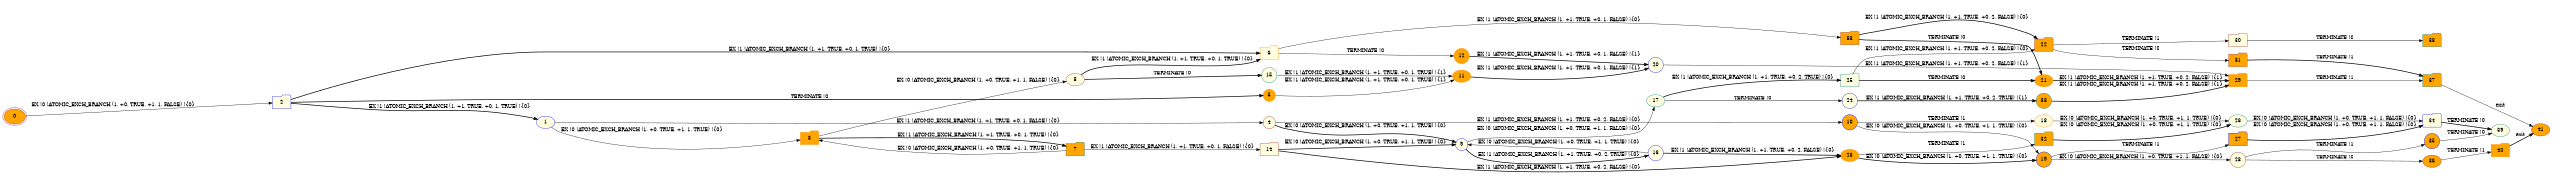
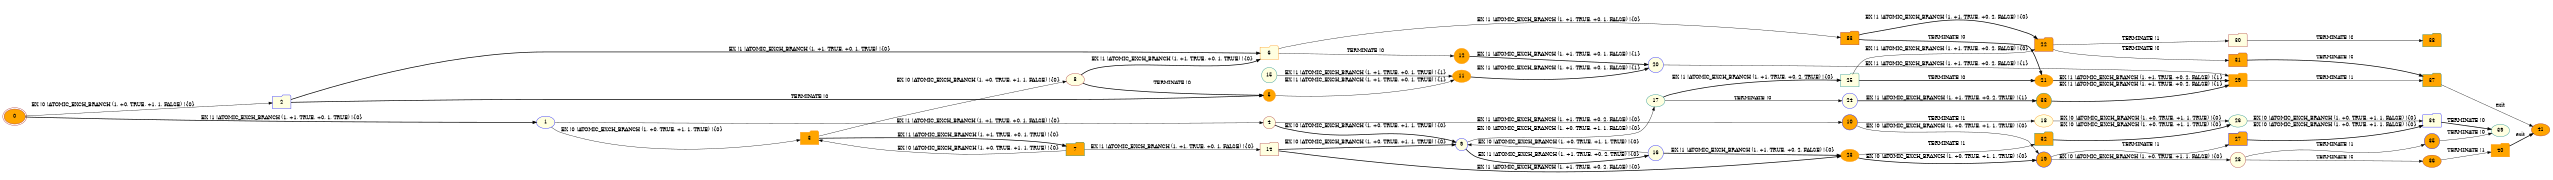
  digraph {
    rankdir=LR
    node [color=brown fillcolor=orange shape=folder style=filled]
    edge [style=solid]
    0 [peripheries=2 shape=ellipse]
    1 [color=blue fillcolor=lightyellow shape=ellipse]
    2 [color=blue fillcolor=lightyellow]
    3 [color=darkorange]
    4 [fillcolor=lightyellow shape=circle]
    5 [color=darkorange shape=circle]
    6 [color=darkorange fillcolor=lightyellow]
    7 [color=teal]
    8 [fillcolor=lightyellow shape=ellipse]
    9 [color=blue fillcolor=lightyellow shape=circle]
    10 [color=blue shape=circle]
    11 [color=darkorange shape=ellipse]
    12 [color=darkorange shape=circle]
    n14 [label=83]
    14 [fillcolor=lightyellow]
    15 [color=teal fillcolor=lightyellow shape=circle]
    16 [color=blue fillcolor=lightyellow shape=circle]
    17 [color=teal fillcolor=lightyellow shape=ellipse]
    18 [color=darkorange fillcolor=lightyellow shape=ellipse]
    19 [color=blue shape=circle]
    20 [color=blue fillcolor=lightyellow shape=circle]
    21 [color=darkorange shape=ellipse]
    22
    23 [color=darkorange shape=ellipse]
    24 [color=blue fillcolor=lightyellow shape=circle]
    25 [color=teal fillcolor=lightyellow]
    26 [color=teal fillcolor=lightyellow shape=ellipse]
    27 [color=blue]
    28 [fillcolor=lightyellow shape=circle]
    29 [color=darkorange]
    30 [fillcolor=lightyellow]
    31
    32 [color=teal]
    33 [color=teal shape=circle]
    34 [color=blue fillcolor=lightyellow]
    35 [color=blue shape=circle]
    36 [shape=ellipse]
    37 [color=teal]
    38 [color=teal]
    39 [color=teal fillcolor=lightyellow shape=ellipse]
    40 [color=darkorange]
    41 [shape=ellipse]
-   2 -> 1 [label="EX !1 !ATOMIC_EXCH_BRANCH (1, +1, TRUE, +0, 1, TRUE) !{0}" style=bold]
+   0 -> 1 [label="EX !1 !ATOMIC_EXCH_BRANCH (1, +1, TRUE, +0, 1, TRUE) !{0}" style=bold]
    0 -> 2 [label="EX !0 !ATOMIC_EXCH_BRANCH (1, +0, TRUE, +1, 1, FALSE) !{0}"]
    1 -> 3 [label="EX !0 !ATOMIC_EXCH_BRANCH (1, +0, TRUE, +1, 1, TRUE) !{0}"]
    1 -> 4 [label="EX !1 !ATOMIC_EXCH_BRANCH (1, +1, TRUE, +0, 1, FALSE) !{0}"]
    2 -> 5 [label="TERMINATE !0" style=bold]
    2 -> 6 [label="EX !1 !ATOMIC_EXCH_BRANCH (1, +1, TRUE, +0, 1, TRUE) !{0}" style=bold]
    3 -> 7 [label="EX !1 !ATOMIC_EXCH_BRANCH (1, +1, TRUE, +0, 1, TRUE) !{0}" style=bold]
    3 -> 8 [label="EX !0 !ATOMIC_EXCH_BRANCH (1, +0, TRUE, +1, 1, FALSE) !{0}"]
    4 -> 9 [label="EX !0 !ATOMIC_EXCH_BRANCH (1, +0, TRUE, +1, 1, TRUE) !{0}" style=bold]
    4 -> 10 [label="EX !1 !ATOMIC_EXCH_BRANCH (1, +1, TRUE, +0, 2, FALSE) !{0}"]
    5 -> 11 [label="EX !1 !ATOMIC_EXCH_BRANCH (1, +1, TRUE, +0, 1, TRUE) !{1}"]
    6 -> 12 [label="TERMINATE !0"]
    6 -> n14 [label="EX !1 !ATOMIC_EXCH_BRANCH (1, +1, TRUE, +0, 1, FALSE) !{0}"]
    7 -> 3 [label="EX !0 !ATOMIC_EXCH_BRANCH (1, +0, TRUE, +1, 1, TRUE) !{0}"]
    7 -> 14 [label="EX !1 !ATOMIC_EXCH_BRANCH (1, +1, TRUE, +0, 1, FALSE) !{0}"]
    8 -> 6 [label="EX !1 !ATOMIC_EXCH_BRANCH (1, +1, TRUE, +0, 1, TRUE) !{0}" style=bold]
-   8 -> 15 [label="TERMINATE !0" style=bold]
+   8 -> 5 [label="TERMINATE !0" style=bold]
    9 -> 16 [label="EX !1 !ATOMIC_EXCH_BRANCH (1, +1, TRUE, +0, 2, TRUE) !{0}" style=bold]
    9 -> 17 [label="EX !0 !ATOMIC_EXCH_BRANCH (1, +0, TRUE, +1, 1, FALSE) !{0}"]
    10 -> 18 [label="TERMINATE !1"]
    10 -> 19 [label="EX !0 !ATOMIC_EXCH_BRANCH (1, +0, TRUE, +1, 1, TRUE) !{0}"]
    11 -> 20 [label="EX !1 !ATOMIC_EXCH_BRANCH (1, +1, TRUE, +0, 1, FALSE) !{1}" style=bold]
    12 -> 20 [label="EX !1 !ATOMIC_EXCH_BRANCH (1, +1, TRUE, +0, 1, FALSE) !{1}" style=bold]
    n14 -> 21 [label="TERMINATE !0" style=bold]
    n14 -> 22 [label="EX !1 !ATOMIC_EXCH_BRANCH (1, +1, TRUE, +0, 2, FALSE) !{0}" style=bold]
    14 -> 9 [label="EX !0 !ATOMIC_EXCH_BRANCH (1, +0, TRUE, +1, 1, TRUE) !{0}" style=bold]
    14 -> 23 [label="EX !1 !ATOMIC_EXCH_BRANCH (1, +1, TRUE, +0, 2, FALSE) !{0}" style=bold]
    15 -> 11 [label="EX !1 !ATOMIC_EXCH_BRANCH (1, +1, TRUE, +0, 1, TRUE) !{1}"]
    16 -> 9 [label="EX !0 !ATOMIC_EXCH_BRANCH (1, +0, TRUE, +1, 1, TRUE) !{0}"]
    16 -> 23 [label="EX !1 !ATOMIC_EXCH_BRANCH (1, +1, TRUE, +0, 2, FALSE) !{0}" style=bold]
    17 -> 24 [label="TERMINATE !0"]
    17 -> 25 [label="EX !1 !ATOMIC_EXCH_BRANCH (1, +1, TRUE, +0, 2, TRUE) !{0}" style=bold]
    18 -> 26 [label="EX !0 !ATOMIC_EXCH_BRANCH (1, +0, TRUE, +1, 1, TRUE) !{0}"]
    19 -> 27 [label="TERMINATE !1"]
    19 -> 28 [label="EX !0 !ATOMIC_EXCH_BRANCH (1, +0, TRUE, +1, 1, FALSE) !{0}"]
    20 -> 29 [label="EX !1 !ATOMIC_EXCH_BRANCH (1, +1, TRUE, +0, 2, FALSE) !{1}"]
    21 -> 29 [label="EX !1 !ATOMIC_EXCH_BRANCH (1, +1, TRUE, +0, 2, FALSE) !{1}" style=bold]
    22 -> 30 [label="TERMINATE !1"]
    22 -> 31 [label="TERMINATE !0"]
    23 -> 19 [label="EX !0 !ATOMIC_EXCH_BRANCH (1, +0, TRUE, +1, 1, TRUE) !{0}" style=bold]
    23 -> 32 [label="TERMINATE !1"]
    24 -> 33 [label="EX !1 !ATOMIC_EXCH_BRANCH (1, +1, TRUE, +0, 2, TRUE) !{1}" style=bold]
    25 -> 21 [label="TERMINATE !0" style=bold]
    25 -> 22 [label="EX !1 !ATOMIC_EXCH_BRANCH (1, +1, TRUE, +0, 2, FALSE) !{0}"]
    26 -> 34 [label="EX !0 !ATOMIC_EXCH_BRANCH (1, +0, TRUE, +1, 1, FALSE) !{0}"]
    27 -> 34 [label="EX !0 !ATOMIC_EXCH_BRANCH (1, +0, TRUE, +1, 1, FALSE) !{0}" style=bold]
    28 -> 35 [label="TERMINATE !1"]
    28 -> 36 [label="TERMINATE !0"]
    29 -> 37 [label="TERMINATE !1"]
    30 -> 38 [label="TERMINATE !0"]
-   31 -> 37 [label="TERMINATE !1" style=bold]
+   31 -> 37 [label="TERMINATE !0" style=bold]
    32 -> 26 [label="EX !0 !ATOMIC_EXCH_BRANCH (1, +0, TRUE, +1, 1, TRUE) !{0}" style=bold]
    33 -> 29 [label="EX !1 !ATOMIC_EXCH_BRANCH (1, +1, TRUE, +0, 2, FALSE) !{1}" style=bold]
    34 -> 39 [label="TERMINATE !0" style=bold]
    35 -> 39 [label="TERMINATE !0"]
    36 -> 40 [label="TERMINATE !1"]
    37 -> 41 [label=exit]
    40 -> 41 [label=exit style=bold]
  }
